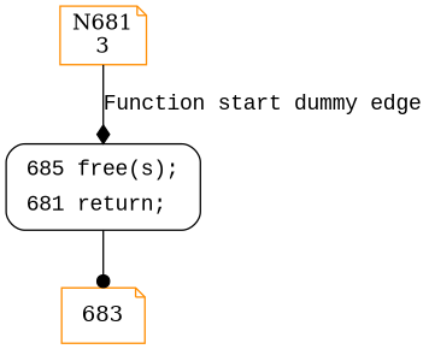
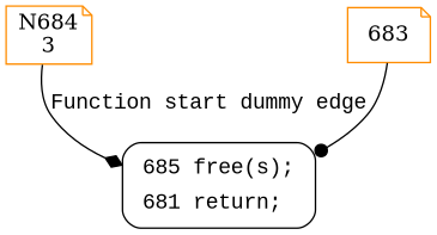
  digraph {
    node [color=darkorange shape=note]
-   n1 [label="N681\n3"]
+   n1 [label="N684\n3"]
    n2 [fillcolor=white fontname="Courier New" label=<<table border="0" cellborder="0" cellpadding="3" bgcolor="white"><tr><td align="right">685</td><td align="left">free(s);</td></tr><tr><td align="right">681</td><td align="left">return;</td></tr></table>> penwidth=1 shape=Mrecord style="filled,bold" color=""]
    683
    n1 -> n2 [arrowhead=diamond fontname="Courier New" label="Function start dummy edge"]
-   n2 -> 683 [arrowhead=dot]
+   683 -> n2 [arrowhead=dot]
  }
